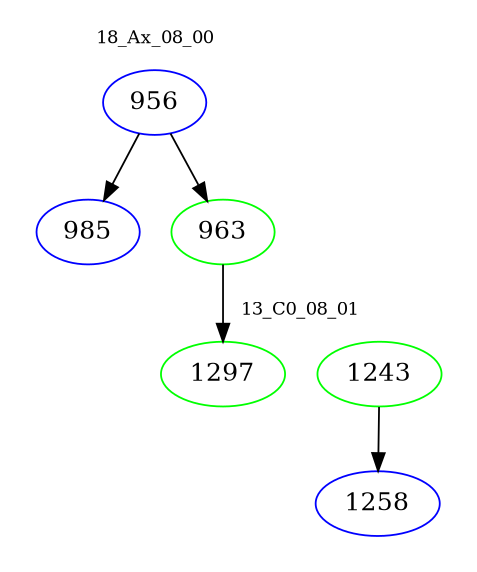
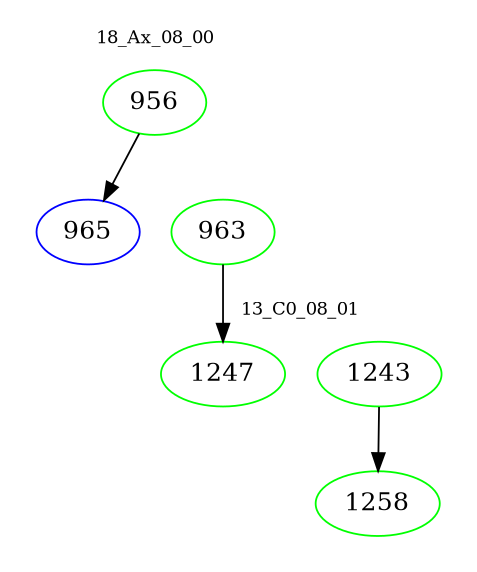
  digraph {
    node [color=blue]
    edge [color=black]
-   n1 [label=956]
-   n2 [label=985]
+   n1 [color=green label=956]
+   n2 [label=965]
    n3 [color=green label=963]
    n4 [color=green label=1243]
-   n5 [color=green label=1297]
-   n6 [label=1258]
+   n5 [color=green label=1247]
+   n6 [color=green label=1258]
    subgraph cluster_1 {
      color=white
      fontsize=10
      label="18_Ax_08_00"
      n1
      n2
      n3
    }
    subgraph cluster_2 {
      color=white
      fontsize=10
      label="13_C0_08_01"
      n4
      n5
      n6
    }
    n1 -> n2
-   n1 -> n3
    n3 -> n5
    n4 -> n6
  }
